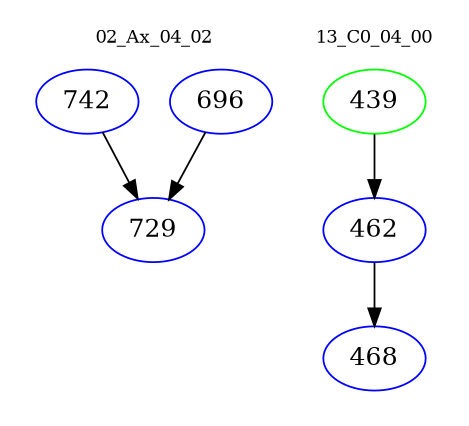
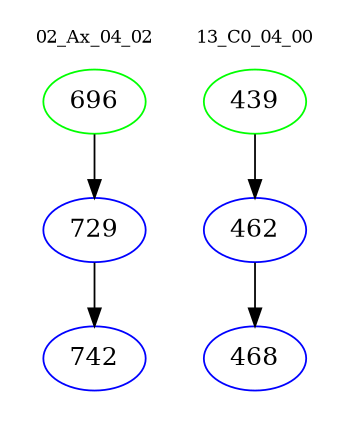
  digraph {
    node [color=blue]
    edge [color=black]
    n1 [label=729]
-   n2 [label=696]
+   n2 [color=green label=696]
    n3 [label=742]
    n4 [label=462]
    n5 [color=green label=439]
    n6 [label=468]
    subgraph cluster_1 {
      color=white
      fontsize=10
      label="02_Ax_04_02"
      n1
      n2
      n3
    }
    subgraph cluster_2 {
      color=white
      fontsize=10
      label="13_C0_04_00"
      n4
      n5
      n6
    }
-   n3 -> n1
+   n1 -> n3
    n2 -> n1
    n4 -> n6
    n5 -> n4
  }
